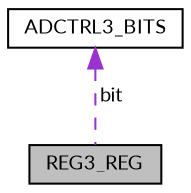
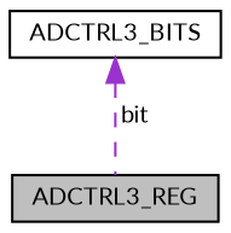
  digraph {
    fontname=Lato
    node [color=black fontname=Lato fontsize=10 shape=record style=filled]
-   n1 [fillcolor=grey75 fontcolor=black height=0.2 label=REG3_REG width=0.4]
+   n1 [fillcolor=grey75 fontcolor=black height=0.2 label=ADCTRL3_REG width=0.4]
    n2 [fillcolor=white height=0.2 label=ADCTRL3_BITS width=0.4]
    n2 -> n1 [color=darkorchid3 dir=back fontname=Lato fontsize=10 label=" bit" labelfontname=Helvetica labelfontsize=10 style=dashed]
  }
